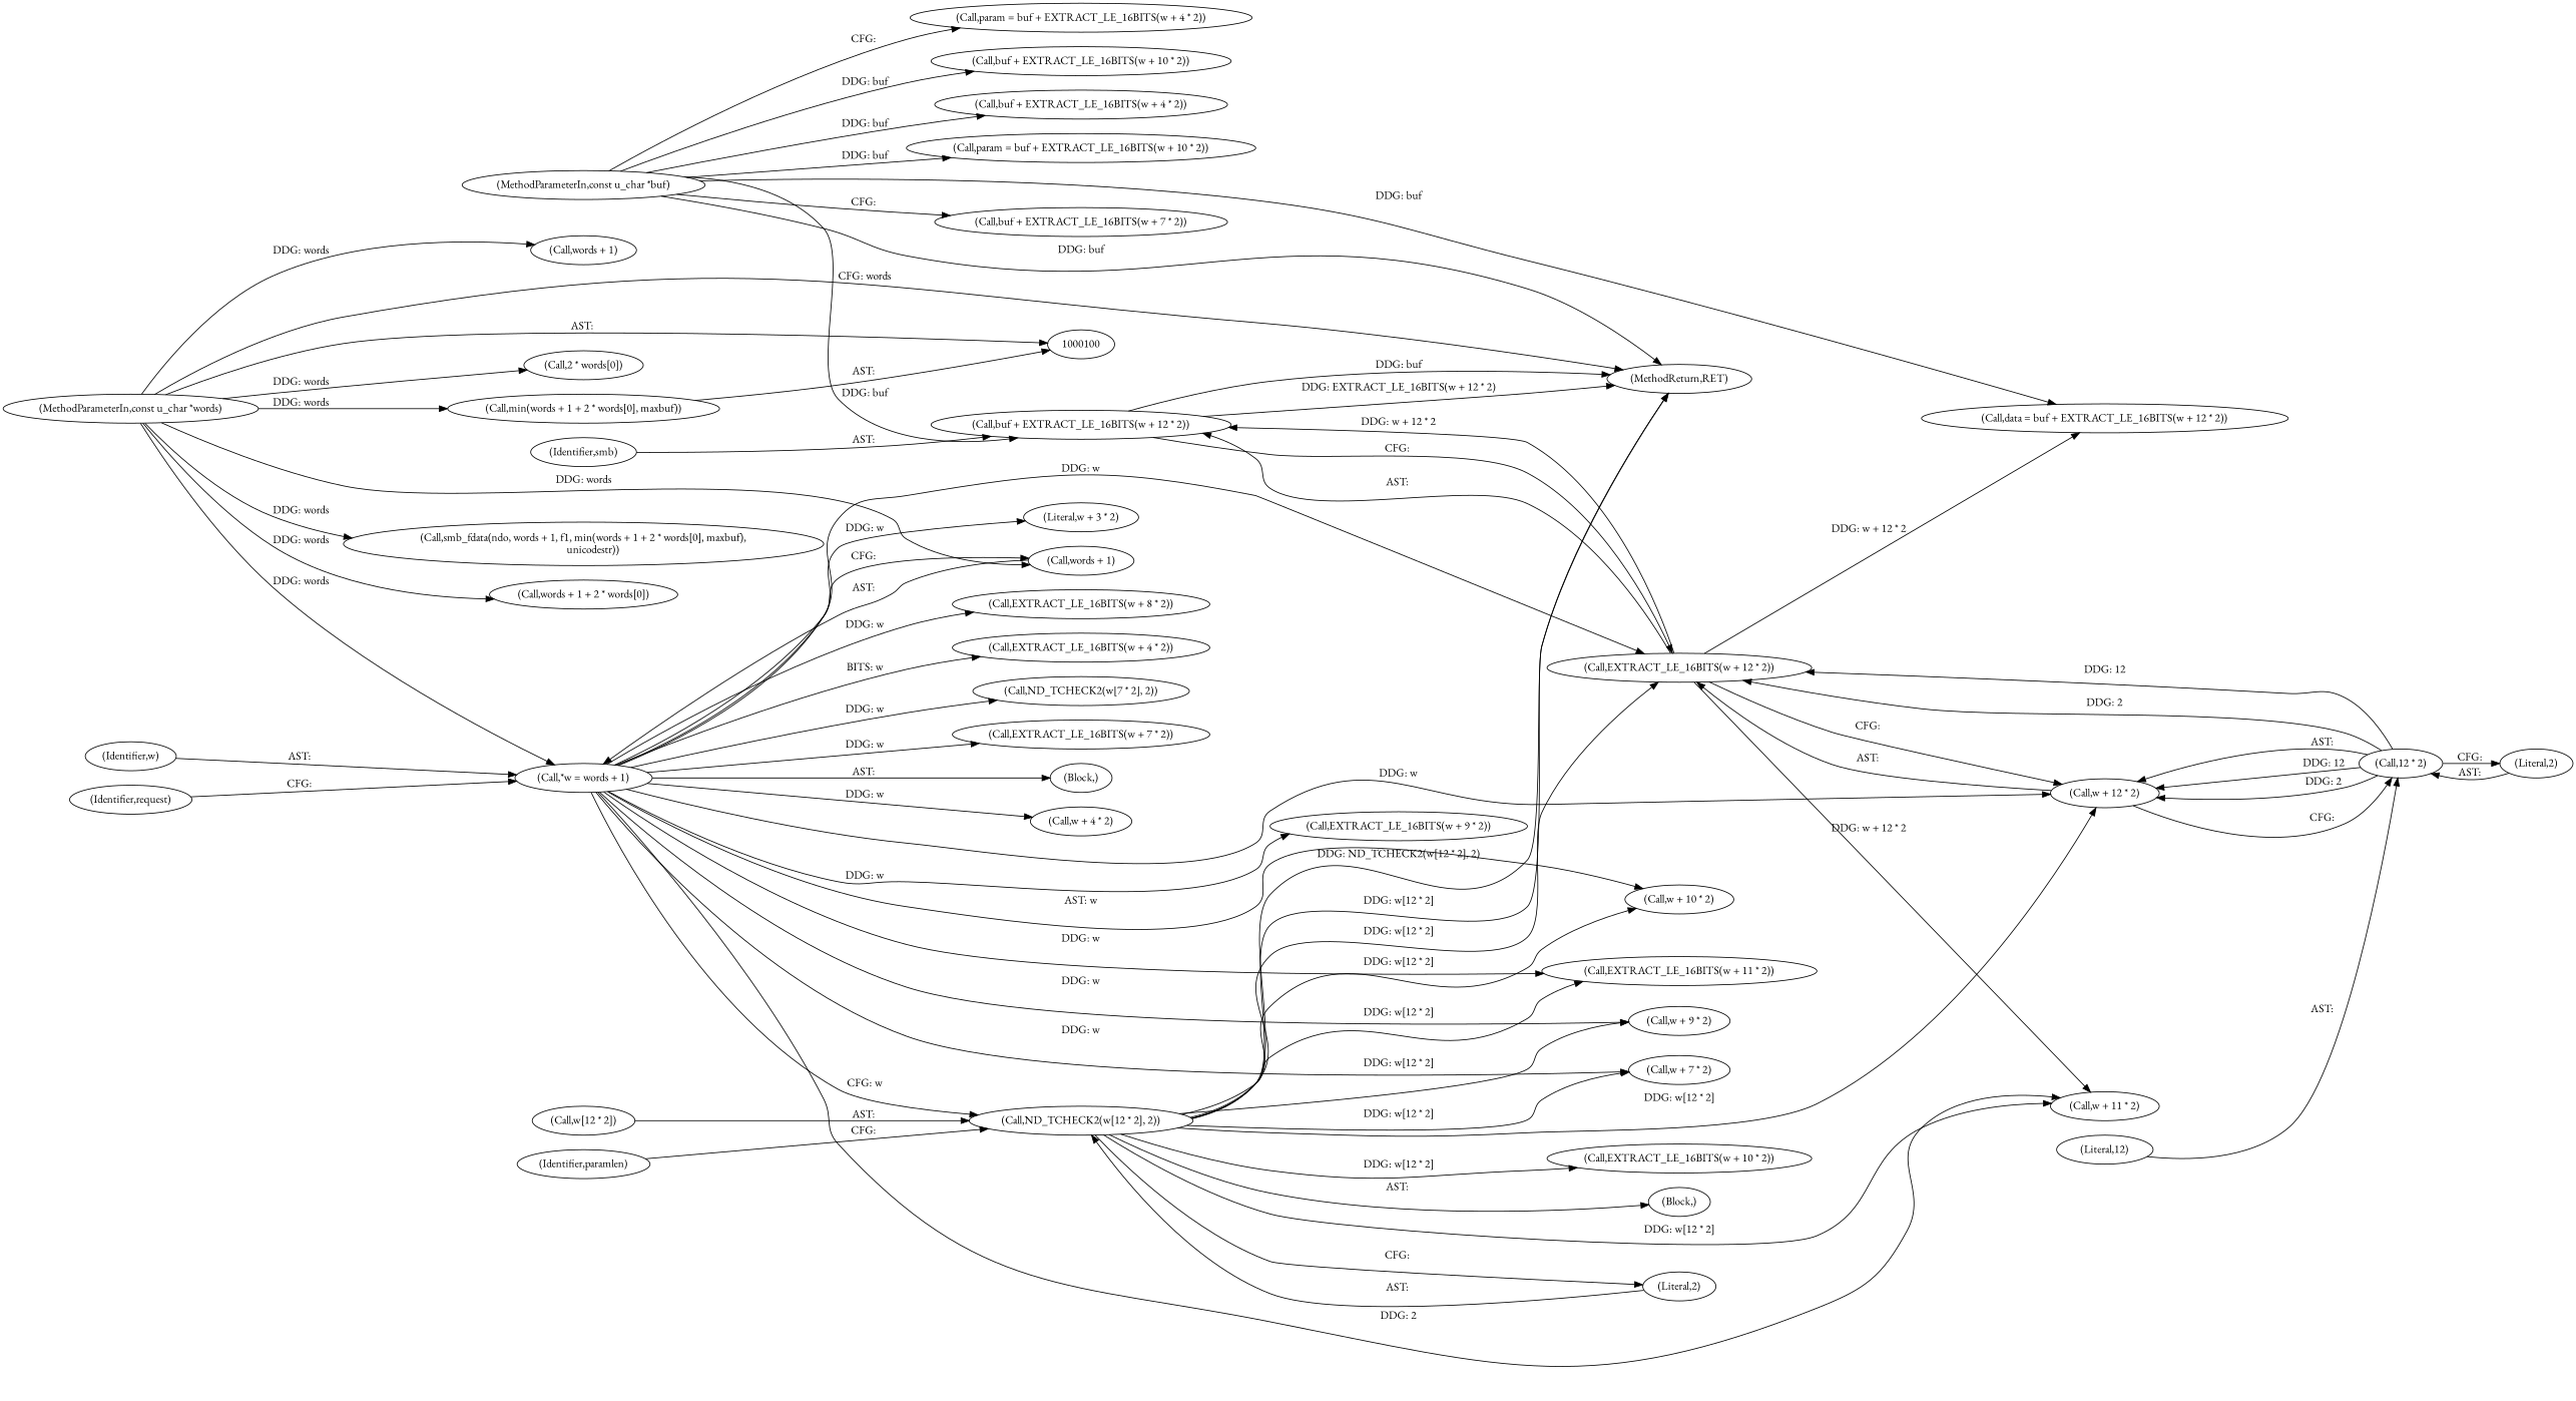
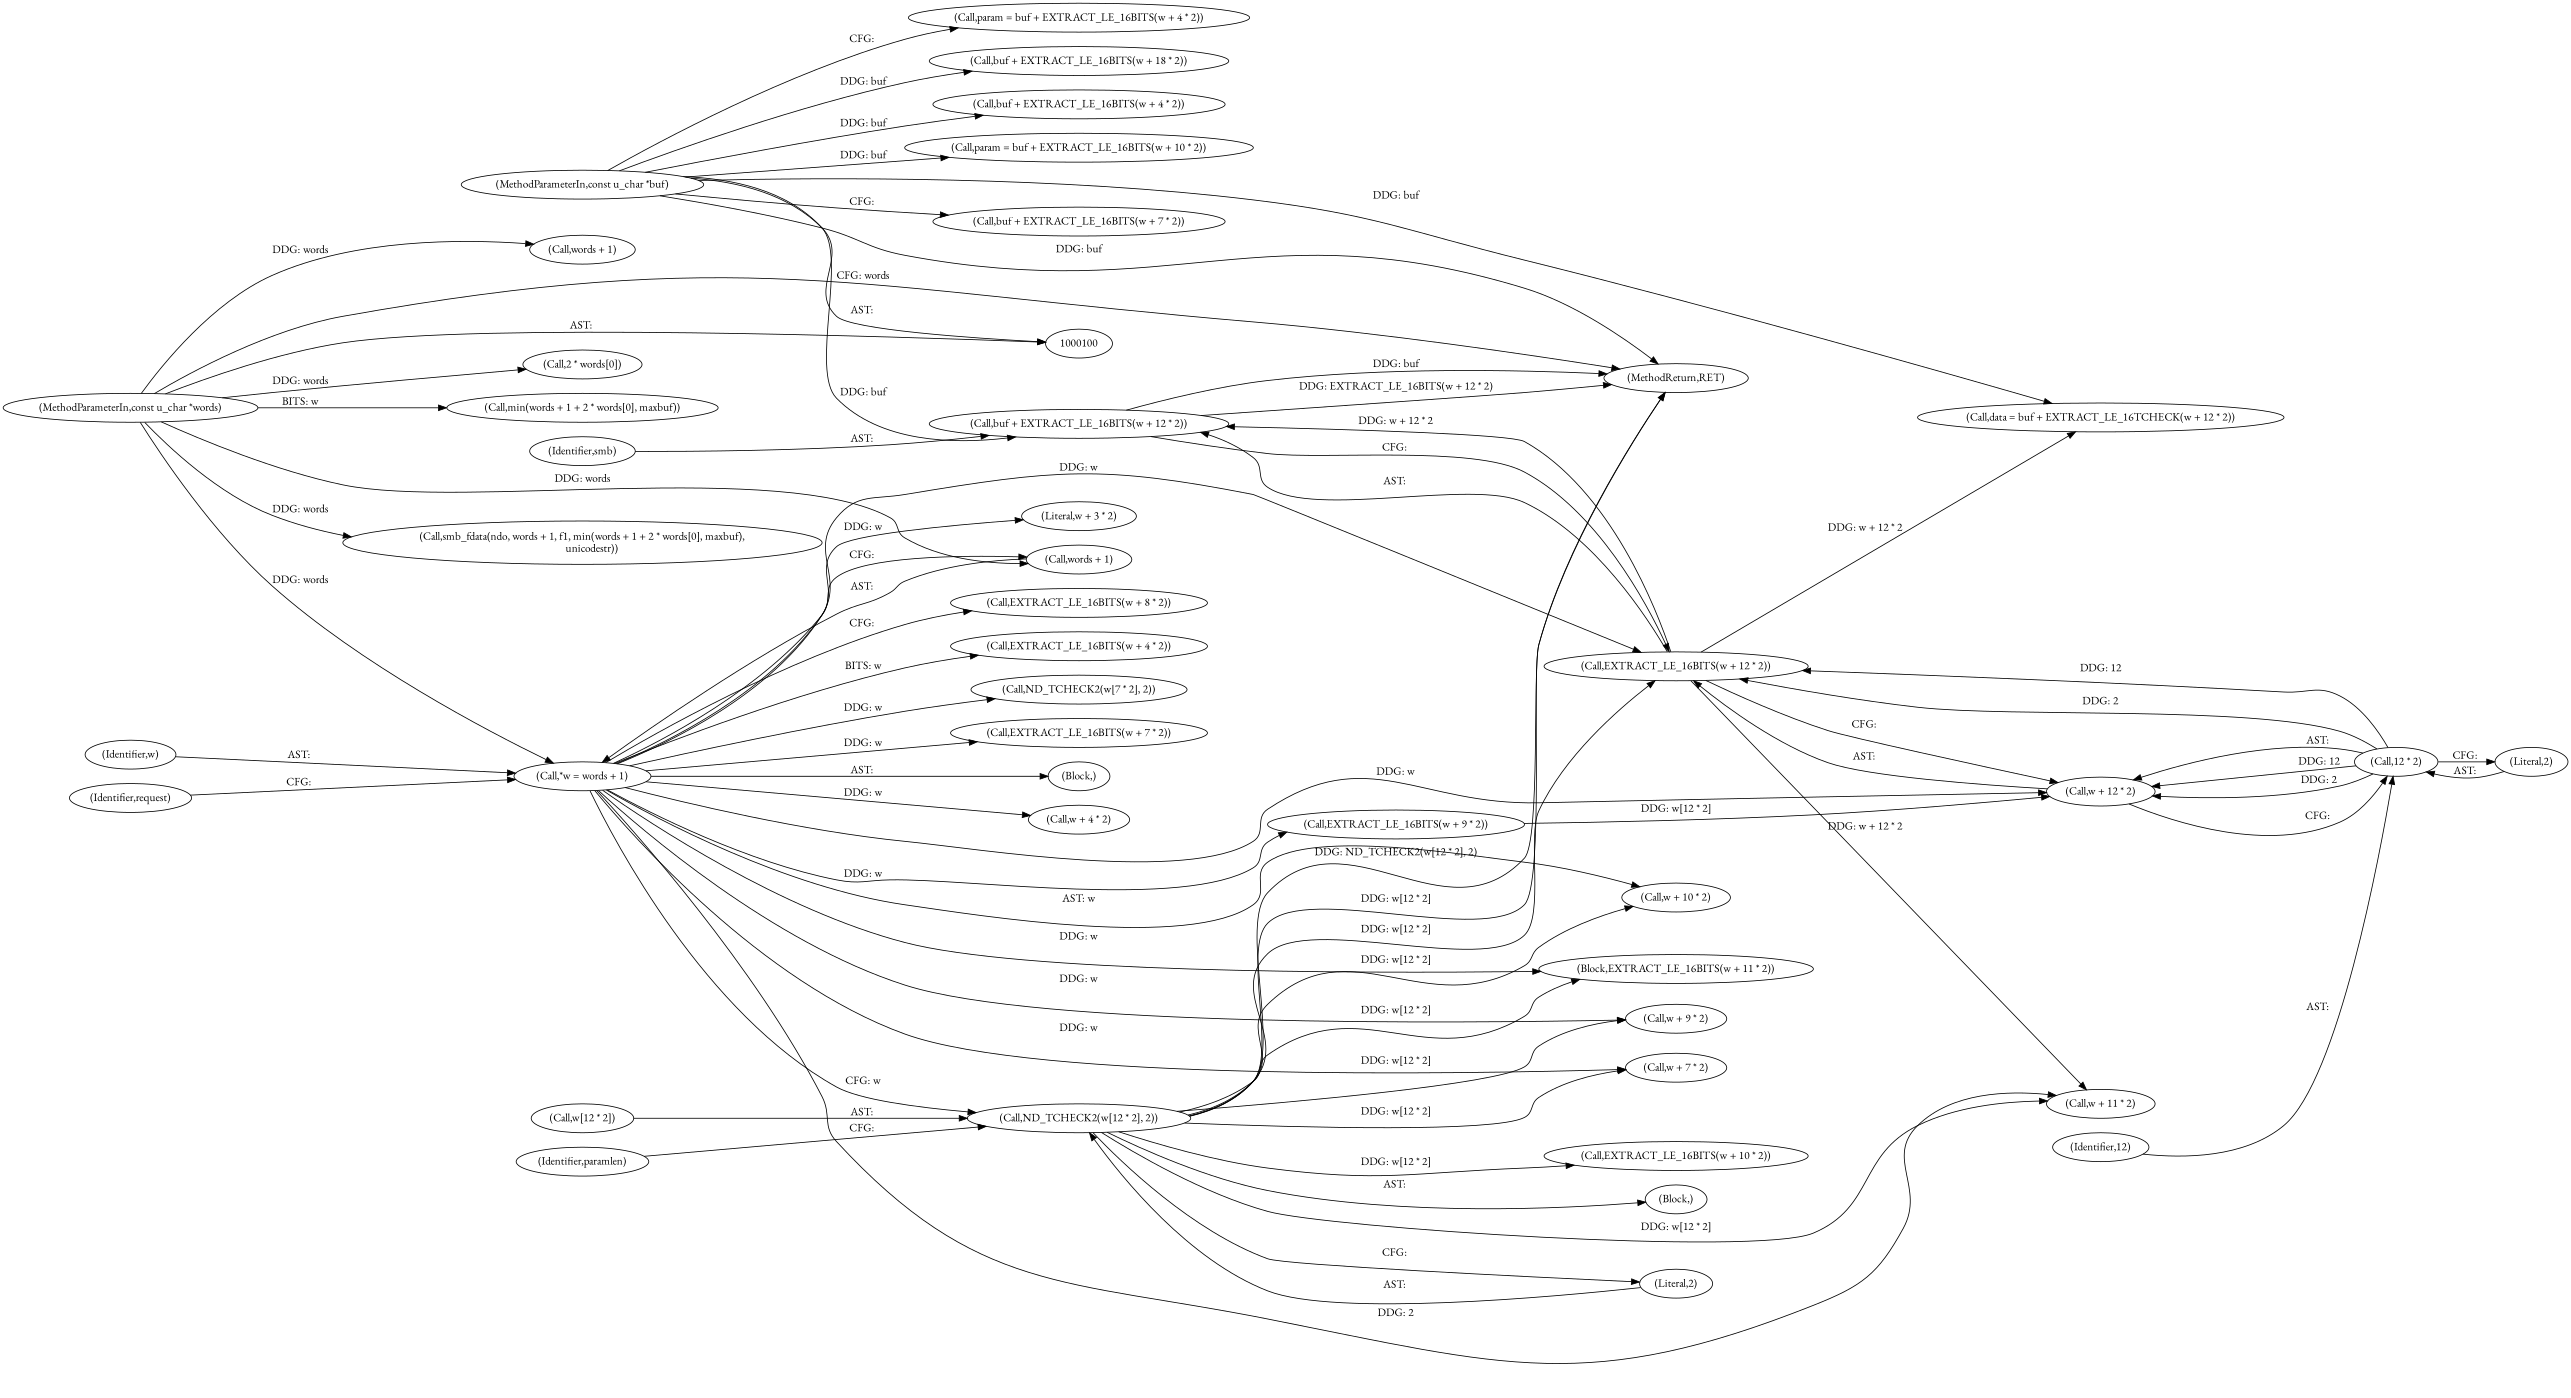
  digraph {
    fontname="EB Garamond"
    rankdir=LR
    node [fontname="EB Garamond"]
    edge [fontname="EB Garamond"]
    n1 [label="(Call,buf + EXTRACT_LE_16BITS(w + 12 * 2))"]
    n2 [label="(Call,EXTRACT_LE_16BITS(w + 12 * 2))"]
    n3 [label="(MethodReturn,RET)"]
-   n4 [label="(Call,data = buf + EXTRACT_LE_16BITS(w + 12 * 2))"]
+   n4 [label="(Call,data = buf + EXTRACT_LE_16TCHECK(w + 12 * 2))"]
    n5 [label="(Call,w + 12 * 2)"]
    n6 [label="(Call,w + 11 * 2)"]
    n7 [label="(MethodParameterIn,const u_char *buf)"]
    n8 [label="(Call,param = buf + EXTRACT_LE_16BITS(w + 10 * 2))"]
    n9 [label="(Call,buf + EXTRACT_LE_16BITS(w + 7 * 2))"]
    n10 [label="(Call,param = buf + EXTRACT_LE_16BITS(w + 4 * 2))"]
-   n11 [label="(Call,buf + EXTRACT_LE_16BITS(w + 10 * 2))"]
+   n11 [label="(Call,buf + EXTRACT_LE_16BITS(w + 18 * 2))"]
    n12 [label="(Call,buf + EXTRACT_LE_16BITS(w + 4 * 2))"]
    1000100
    n14 [label="(Call,12 * 2)"]
    n15 [label="(Call,ND_TCHECK2(w[12 * 2], 2))"]
    n16 [label="(Literal,2)"]
    n17 [label="(Call,EXTRACT_LE_16BITS(w + 10 * 2))"]
    n18 [label="(Call,w + 10 * 2)"]
-   n19 [label="(Call,EXTRACT_LE_16BITS(w + 11 * 2))"]
+   n19 [label="(Block,EXTRACT_LE_16BITS(w + 11 * 2))"]
    n20 [label="(Block,)"]
    n21 [label="(Call,w + 9 * 2)"]
    n22 [label="(Call,w + 7 * 2)"]
    n23 [label="(Call,EXTRACT_LE_16BITS(w + 9 * 2))"]
    n24 [label="(Call,*w = words + 1)"]
    n25 [label="(Literal,w + 3 * 2)"]
    n26 [label="(Call,words + 1)"]
    n27 [label="(Call,EXTRACT_LE_16BITS(w + 8 * 2))"]
    n28 [label="(Call,EXTRACT_LE_16BITS(w + 4 * 2))"]
    n29 [label="(Call,ND_TCHECK2(w[7 * 2], 2))"]
    n30 [label="(Call,EXTRACT_LE_16BITS(w + 7 * 2))"]
    n31 [label="(Block,)"]
    n32 [label="(Call,w + 4 * 2)"]
    n33 [label="(MethodParameterIn,const u_char *words)"]
    n34 [label="(Call,smb_fdata(ndo, words + 1, f1, min(words + 1 + 2 * words[0], maxbuf),\n        unicodestr))"]
-   n35 [label="(Call,words + 1 + 2 * words[0])"]
    n36 [label="(Call,words + 1)"]
    n37 [label="(Call,min(words + 1 + 2 * words[0], maxbuf))"]
    n38 [label="(Call,2 * words[0])"]
    n39 [label="(Literal,2)"]
    n40 [label="(Identifier,w)"]
-   n41 [label="(Literal,12)"]
+   n41 [label="(Identifier,12)"]
    n42 [label="(Call,w[12 * 2])"]
    n43 [label="(Identifier,smb)"]
    n44 [label="(Identifier,request)"]
    n45 [label="(Identifier,paramlen)"]
    n1 -> n2 [label="CFG: "]
    n1 -> n3 [label="DDG: EXTRACT_LE_16BITS(w + 12 * 2)"]
    n1 -> n3 [label="DDG: buf"]
    n2 -> n1 [label="AST: "]
    n2 -> n1 [label="DDG: w + 12 * 2"]
    n2 -> n4 [label="DDG: w + 12 * 2"]
    n2 -> n5 [label="CFG: "]
    n2 -> n6 [label="DDG: w + 12 * 2"]
    n5 -> n2 [label="AST: "]
    n5 -> n14 [label="CFG: "]
    n7 -> n1 [label="DDG: buf"]
    n7 -> n3 [label="DDG: buf"]
    n7 -> n4 [label="DDG: buf"]
    n7 -> n8 [label="DDG: buf"]
    n7 -> n9 [label="CFG: "]
    n7 -> n10 [label="CFG: "]
    n7 -> n11 [label="DDG: buf"]
    n7 -> n12 [label="DDG: buf"]
-   n37 -> 1000100 [label="AST: "]
+   n7 -> 1000100 [label="AST: "]
    n14 -> n2 [label="DDG: 12"]
    n14 -> n2 [label="DDG: 2"]
    n14 -> n5 [label="AST: "]
    n14 -> n5 [label="DDG: 12"]
    n14 -> n5 [label="DDG: 2"]
    n14 -> n39 [label="CFG: "]
    n15 -> n2 [label="DDG: w[12 * 2]"]
    n15 -> n3 [label="DDG: w[12 * 2]"]
    n15 -> n3 [label="DDG: ND_TCHECK2(w[12 * 2], 2)"]
-   n15 -> n5 [label="DDG: w[12 * 2]"]
+   n23 -> n5 [label="DDG: w[12 * 2]"]
    n15 -> n6 [label="DDG: w[12 * 2]"]
    n15 -> n16 [label="CFG: "]
    n15 -> n17 [label="DDG: w[12 * 2]"]
    n15 -> n18 [label="DDG: w[12 * 2]"]
    n15 -> n19 [label="DDG: w[12 * 2]"]
    n15 -> n20 [label="AST: "]
    n15 -> n21 [label="DDG: w[12 * 2]"]
    n15 -> n22 [label="DDG: w[12 * 2]"]
    n16 -> n15 [label="AST: "]
    n24 -> n2 [label="DDG: w"]
    n24 -> n5 [label="DDG: w"]
    n24 -> n6 [label="DDG: 2"]
    n24 -> n15 [label="CFG: w"]
    n24 -> n18 [label="AST: w"]
    n24 -> n19 [label="DDG: w"]
    n24 -> n21 [label="DDG: w"]
    n24 -> n22 [label="DDG: w"]
    n24 -> n23 [label="DDG: w"]
    n24 -> n25 [label="DDG: w"]
    n24 -> n26 [label="CFG: "]
-   n24 -> n27 [label="DDG: w"]
+   n24 -> n27 [label="CFG: "]
    n24 -> n28 [label="BITS: w"]
    n24 -> n29 [label="DDG: w"]
    n24 -> n30 [label="DDG: w"]
    n24 -> n31 [label="AST: "]
    n24 -> n32 [label="DDG: w"]
    n26 -> n24 [label="AST: "]
    n33 -> n3 [label="CFG: words"]
    n33 -> 1000100 [label="AST: "]
    n33 -> n24 [label="DDG: words"]
    n33 -> n26 [label="DDG: words"]
    n33 -> n34 [label="DDG: words"]
-   n33 -> n35 [label="DDG: words"]
    n33 -> n36 [label="DDG: words"]
-   n33 -> n37 [label="DDG: words"]
+   n33 -> n37 [label="BITS: w"]
    n33 -> n38 [label="DDG: words"]
    n39 -> n14 [label="AST: "]
    n40 -> n24 [label="AST: "]
    n41 -> n14 [label="AST: "]
    n42 -> n15 [label="AST: "]
    n43 -> n1 [label="AST: "]
    n44 -> n24 [label="CFG: "]
    n45 -> n15 [label="CFG: "]
  }
